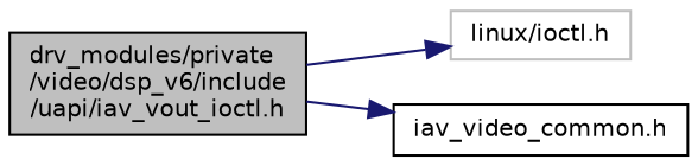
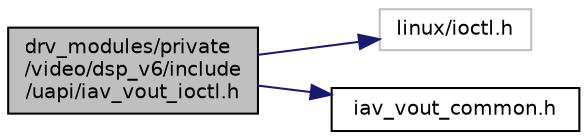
  digraph {
    rankdir=LR
    node [color=black fontname=Helvetica fontsize=10 shape=record]
    edge [color=midnightblue fontname=Helvetica fontsize=10 labelfontname=Helvetica labelfontsize=10 style=solid]
    n1 [fillcolor=grey75 fontcolor=black height=0.2 label="drv_modules/private\l/video/dsp_v6/include\l/uapi/iav_vout_ioctl.h" style=filled width=0.4]
    n2 [color=grey75 height=0.2 label="linux/ioctl.h" width=0.4]
-   n3 [height=0.2 label="iav_video_common.h" width=0.4]
+   n3 [height=0.2 label="iav_vout_common.h" width=0.4]
    n1 -> n2
    n1 -> n3
  }
